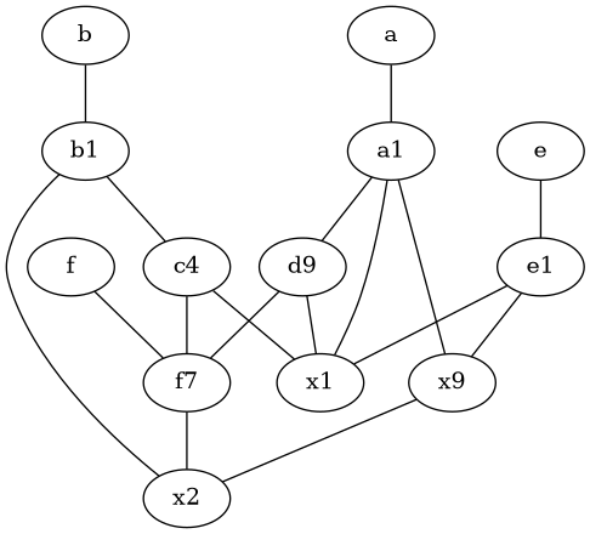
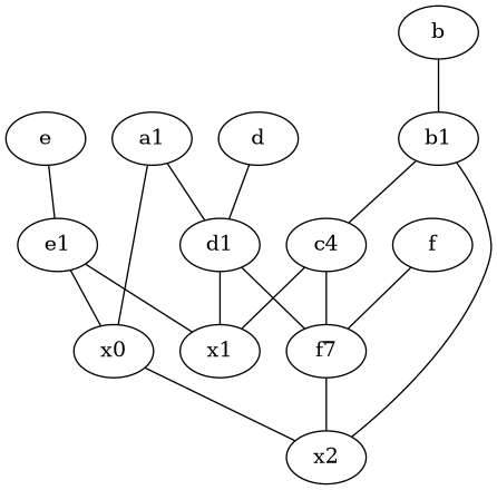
  graph {
    fontname="DejaVu Serif"
    node [fontname="DejaVu Serif" labelfontsize=50]
    edge [fontname="DejaVu Serif"]
    e
    e1
    x1
-   x0 [label=x9]
-   a
+   x0
    a1
-   d1 [label=d9]
+   d1
    b
    b1
    x2
    n11 [label=c4]
    n12 [label=f7]
    f
+   d
    e -- e1
    e1 -- x1
    e1 -- x0
    x0 -- x2
-   a -- a1
-   a1 -- x1
    a1 -- x0
    a1 -- d1
    d1 -- x1
    d1 -- n12
    b -- b1
    b1 -- x2
    b1 -- n11
    n11 -- x1
    n11 -- n12
    n12 -- x2
    f -- n12
+   d -- d1
  }
